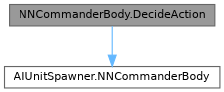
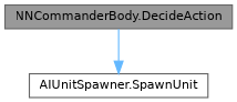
  digraph {
    rankdir=TB
    node [fontname=Helvetica fontsize=10 shape=box style=filled]
    n1 [color=gray40 fillcolor=grey60 fontcolor=black height=0.2 label="NNCommanderBody.DecideAction" width=0.4]
-   n2 [color=grey40 fillcolor=white height=0.2 label="AIUnitSpawner.NNCommanderBody" width=0.4]
+   n2 [color=grey40 fillcolor=white height=0.2 label="AIUnitSpawner.SpawnUnit" width=0.4]
    n1 -> n2 [color=steelblue1 fontname=Helvetica fontsize=10 labelfontname=Helvetica labelfontsize=10 style=solid]
  }
